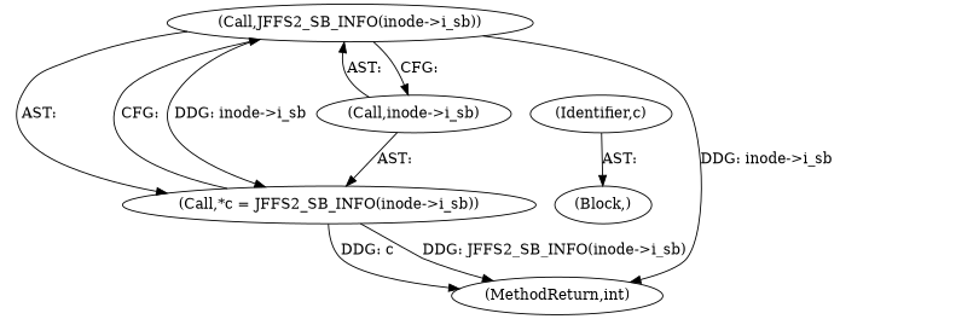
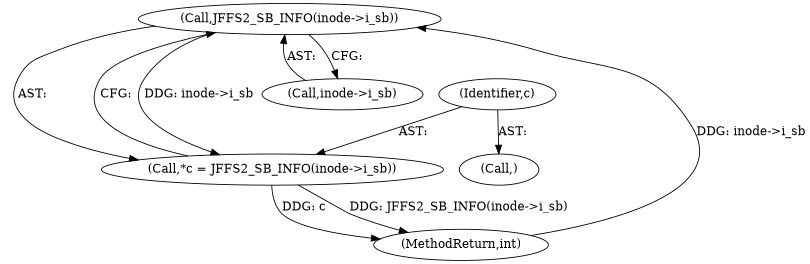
  digraph {
    n1 [label="(Call,JFFS2_SB_INFO(inode->i_sb))"]
    n2 [label="(Call,*c = JFFS2_SB_INFO(inode->i_sb))"]
    n3 [label="(Call,inode->i_sb)"]
    n4 [label="(MethodReturn,int)"]
-   n5 [label="(Block,)"]
+   n5 [label="(Call,)"]
    n6 [label="(Identifier,c)"]
    n1 -> n2 [label="AST: "]
    n1 -> n2 [label="DDG: inode->i_sb"]
    n1 -> n3 [label="CFG: "]
-   n1 -> n4 [label="DDG: inode->i_sb"]
+   n4 -> n1 [label="DDG: inode->i_sb"]
    n2 -> n1 [label="CFG: "]
    n2 -> n4 [label="DDG: c"]
    n2 -> n4 [label="DDG: JFFS2_SB_INFO(inode->i_sb)"]
    n3 -> n1 [label="AST: "]
-   n3 -> n2 [label="AST: "]
+   n6 -> n2 [label="AST: "]
    n6 -> n5 [label="AST: "]
  }
